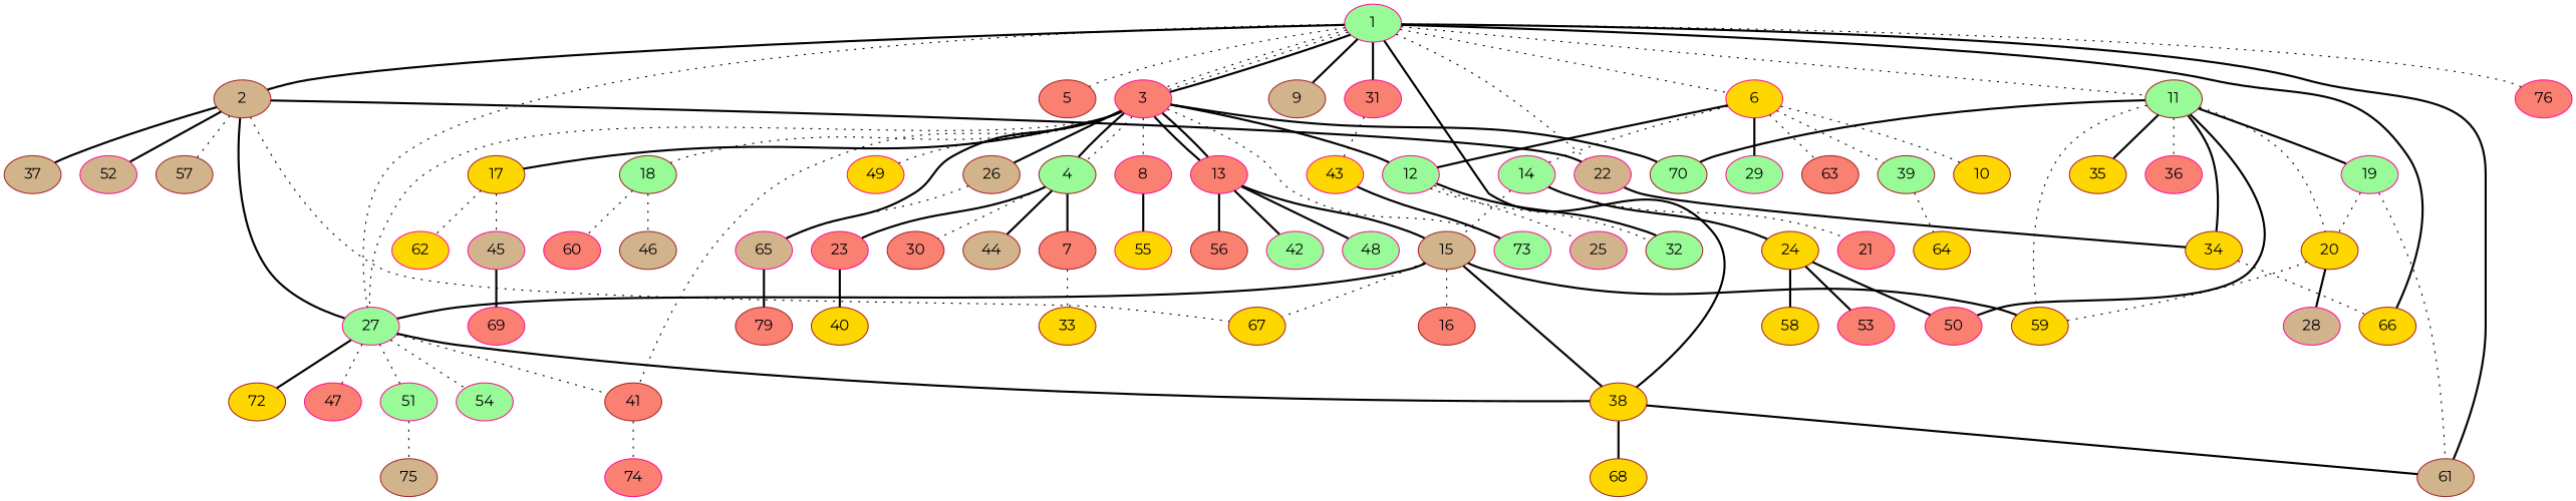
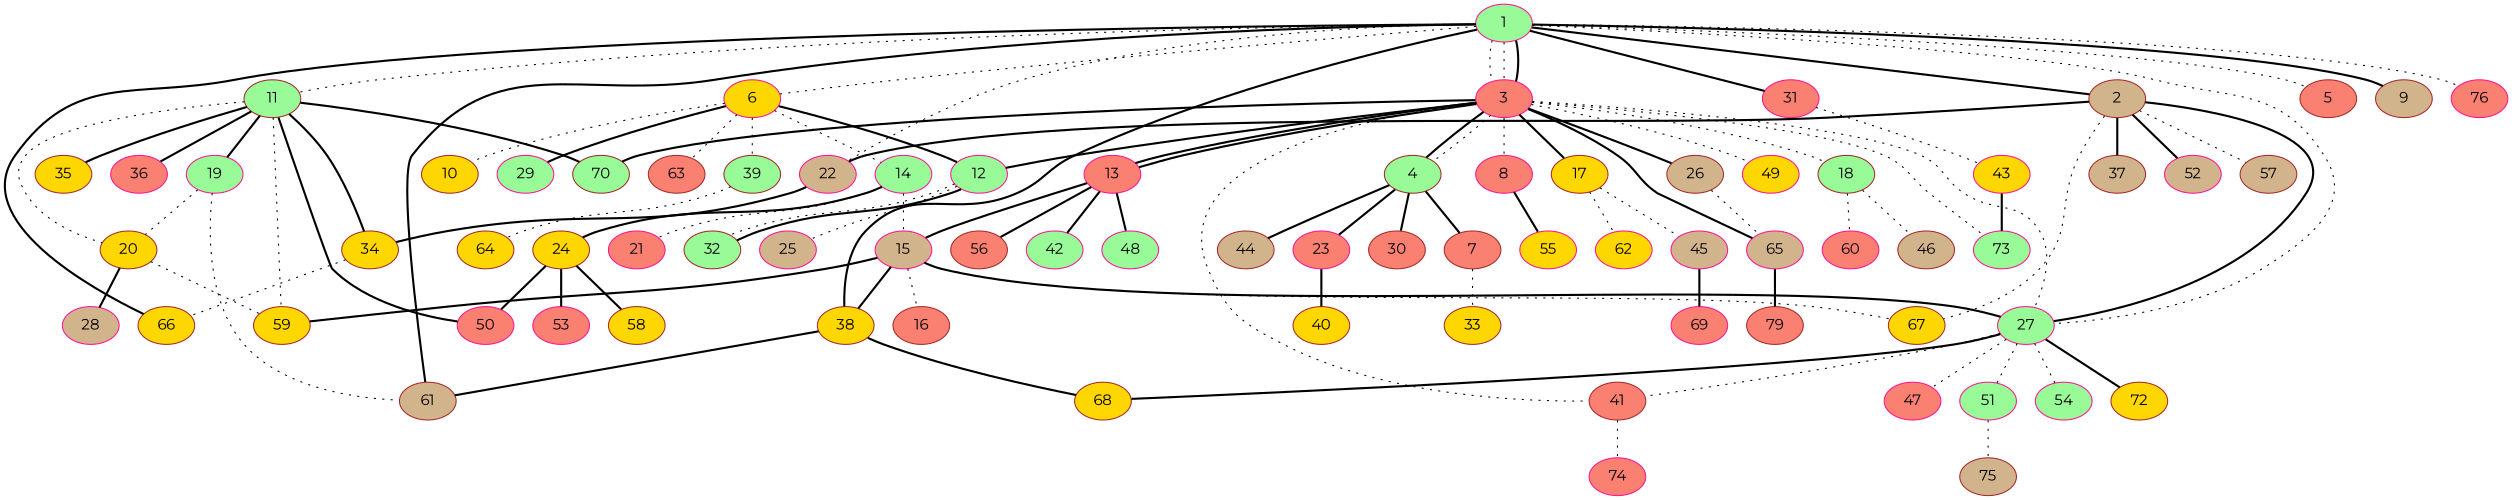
  graph {
    fontname=Montserrat
    node [color=brown fillcolor=salmon fontname=Montserrat style=filled]
    edge [fontname=Montserrat style=bold]
    1 [color=deeppink fillcolor=palegreen]
    2 [fillcolor=tan]
    3 [color=deeppink]
    5
    6 [color=deeppink fillcolor=gold]
    9 [fillcolor=tan]
    11 [fillcolor=palegreen]
    22 [color=deeppink fillcolor=tan]
    27 [color=deeppink fillcolor=palegreen]
    31 [color=deeppink]
    38 [fillcolor=gold]
    61 [fillcolor=tan]
    66 [fillcolor=gold]
    76 [color=deeppink]
    37 [fillcolor=tan]
    52 [color=deeppink fillcolor=tan]
    57 [fillcolor=tan]
    67 [fillcolor=gold]
    4 [fillcolor=palegreen]
    8 [color=deeppink]
    12 [color=deeppink fillcolor=palegreen]
    13 [color=deeppink]
    17 [fillcolor=gold]
    18 [fillcolor=palegreen]
    26 [fillcolor=tan]
    41
    49 [color=deeppink fillcolor=gold]
    65 [color=deeppink fillcolor=tan]
    70 [fillcolor=palegreen]
    73 [color=deeppink fillcolor=palegreen]
    10 [fillcolor=gold]
    14 [color=deeppink fillcolor=palegreen]
    29 [color=deeppink fillcolor=palegreen]
    39 [fillcolor=palegreen]
    63
    19 [color=deeppink fillcolor=palegreen]
    20 [fillcolor=gold]
    34 [fillcolor=gold]
    35 [fillcolor=gold]
    36 [color=deeppink]
    50 [color=deeppink]
    59 [fillcolor=gold]
    47 [color=deeppink]
    51 [color=deeppink fillcolor=palegreen]
    54 [color=deeppink fillcolor=palegreen]
    72 [fillcolor=gold]
    43 [color=deeppink fillcolor=gold]
    68 [fillcolor=gold]
    7
    23 [color=deeppink]
    30
    44 [fillcolor=tan]
    55 [color=deeppink fillcolor=gold]
    25 [color=deeppink fillcolor=tan]
    32 [fillcolor=palegreen]
-   15 [fillcolor=tan]
+   15 [color=deeppink fillcolor=tan]
    42 [color=deeppink fillcolor=palegreen]
    48 [color=deeppink fillcolor=palegreen]
    56
    45 [color=deeppink fillcolor=tan]
    62 [color=deeppink fillcolor=gold]
    46 [fillcolor=tan]
    60 [color=deeppink]
    74 [color=deeppink]
    n65 [label=79]
    33 [fillcolor=gold]
    40 [fillcolor=gold]
    21 [color=deeppink]
    24 [fillcolor=gold]
    64 [fillcolor=gold]
    28 [color=deeppink fillcolor=tan]
    16
    53 [color=deeppink]
    58 [fillcolor=gold]
    69 [color=deeppink]
    75 [fillcolor=tan]
    1 -- 2
    1 -- 3 [style=dotted]
    1 -- 3 [style=dotted]
    1 -- 3
    1 -- 5 [style=dotted]
    1 -- 6 [style=dotted]
    1 -- 9
    1 -- 11 [style=dotted]
    1 -- 22 [style=dotted]
    1 -- 27 [style=dotted]
    1 -- 31
    1 -- 38
    1 -- 61
    1 -- 66
    1 -- 76 [style=dotted]
    2 -- 22
    2 -- 27
    2 -- 37
    2 -- 52
    2 -- 57 [style=dotted]
    2 -- 67 [style=dotted]
    3 -- 27 [style=dotted]
    3 -- 4
    3 -- 4 [style=dotted]
    3 -- 8 [style=dotted]
    3 -- 12
    3 -- 13
    3 -- 13
    3 -- 17
    3 -- 18 [style=dotted]
    3 -- 26
    3 -- 41 [style=dotted]
    3 -- 49 [style=dotted]
    3 -- 65
    3 -- 70
    3 -- 73 [style=dotted]
    6 -- 12
    6 -- 10 [style=dotted]
    6 -- 14 [style=dotted]
    6 -- 29
    6 -- 39 [style=dotted]
    6 -- 63 [style=dotted]
    11 -- 70
    11 -- 19
    11 -- 20 [style=dotted]
    11 -- 34
    11 -- 35
-   11 -- 36 [style=dotted]
+   11 -- 36
    11 -- 50
    11 -- 59 [style=dotted]
    22 -- 34
-   27 -- 38
+   27 -- 68
    27 -- 41 [style=dotted]
    27 -- 47 [style=dotted]
    27 -- 51 [style=dotted]
    27 -- 54 [style=dotted]
    27 -- 72
    31 -- 43 [style=dotted]
    38 -- 61
    38 -- 68
    4 -- 7
    4 -- 23
-   4 -- 30 [style=dotted]
+   4 -- 30
    4 -- 44
    8 -- 55
    12 -- 25 [style=dotted]
    12 -- 32 [style=dotted]
    12 -- 32
    13 -- 15
    13 -- 42
    13 -- 48
    13 -- 56
    17 -- 45 [style=dotted]
    17 -- 62 [style=dotted]
    18 -- 46 [style=dotted]
    18 -- 60 [style=dotted]
    26 -- 65 [style=dotted]
    41 -- 74 [style=dotted]
    65 -- n65
    14 -- 15 [style=dotted]
    14 -- 21 [style=dotted]
    14 -- 24
    39 -- 64 [style=dotted]
    19 -- 61 [style=dotted]
    19 -- 20 [style=dotted]
    20 -- 59 [style=dotted]
    20 -- 28
    34 -- 66 [style=dotted]
    51 -- 75 [style=dotted]
    43 -- 73
    7 -- 33 [style=dotted]
    23 -- 40
    15 -- 27
    15 -- 38
    15 -- 67 [style=dotted]
    15 -- 59
    15 -- 16 [style=dotted]
    45 -- 69
    24 -- 50
    24 -- 53
    24 -- 58
  }
